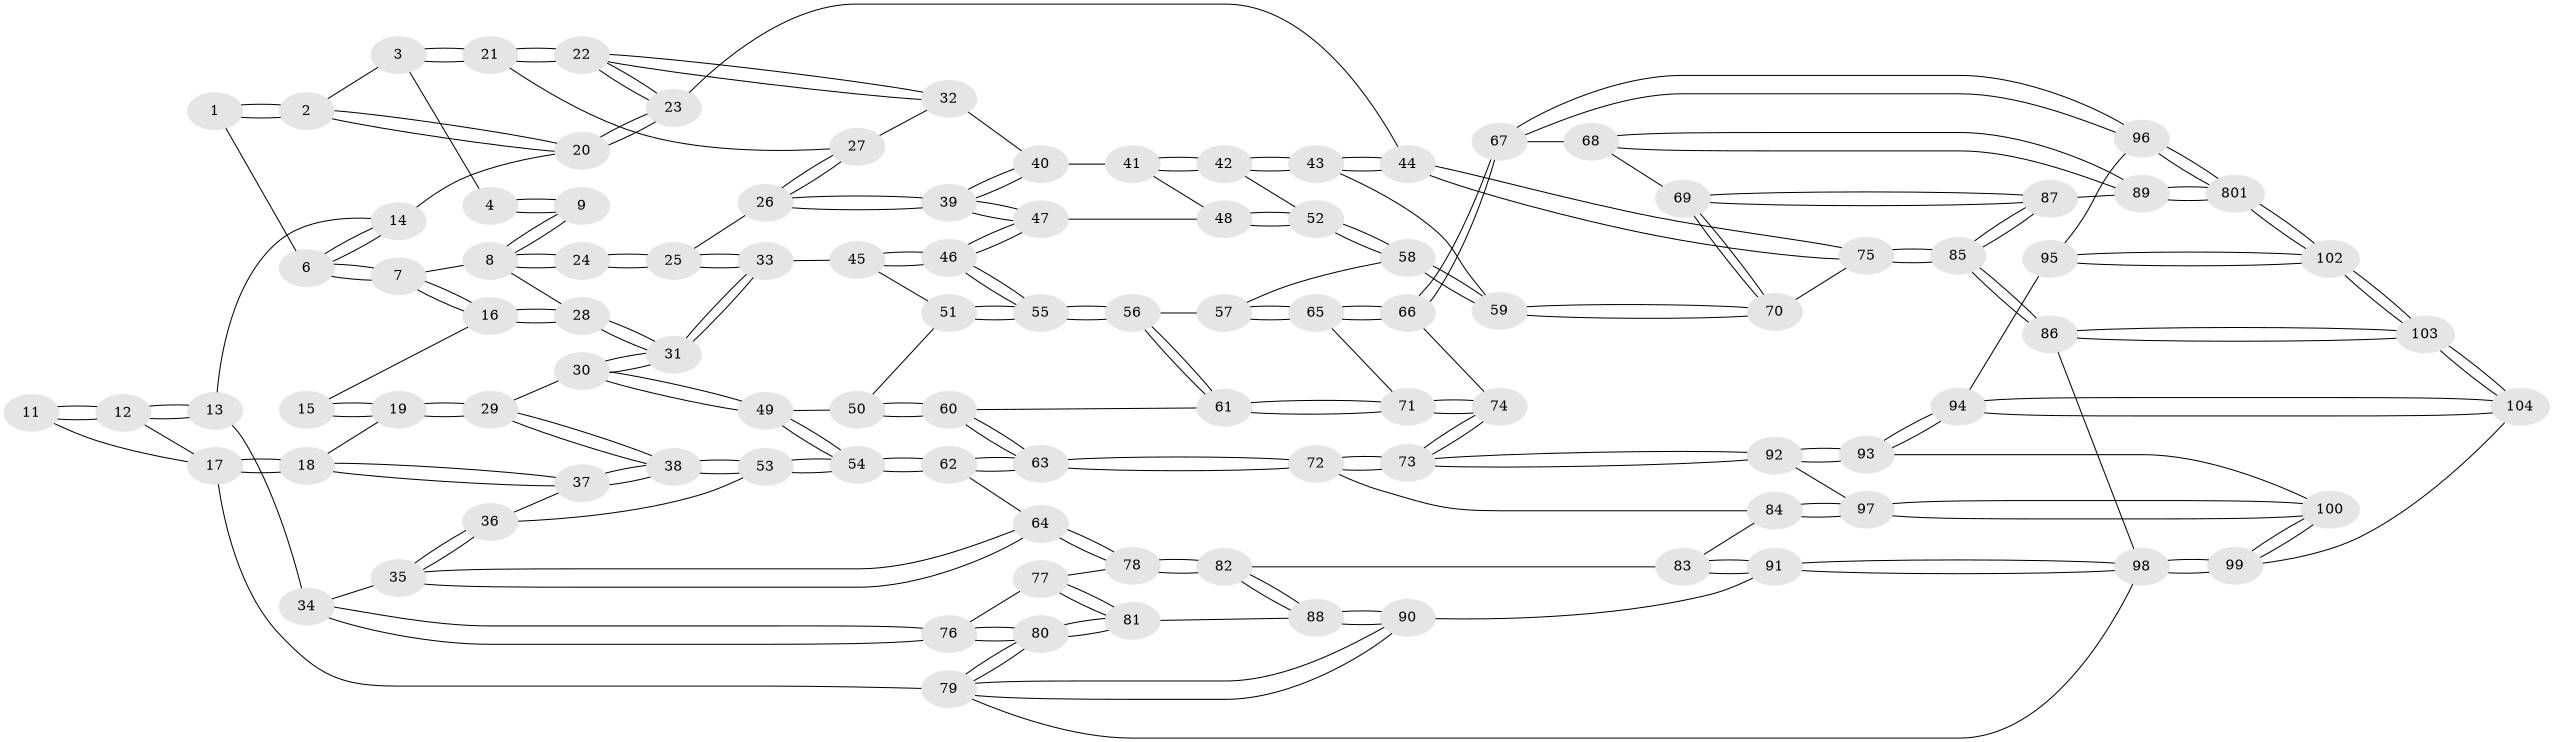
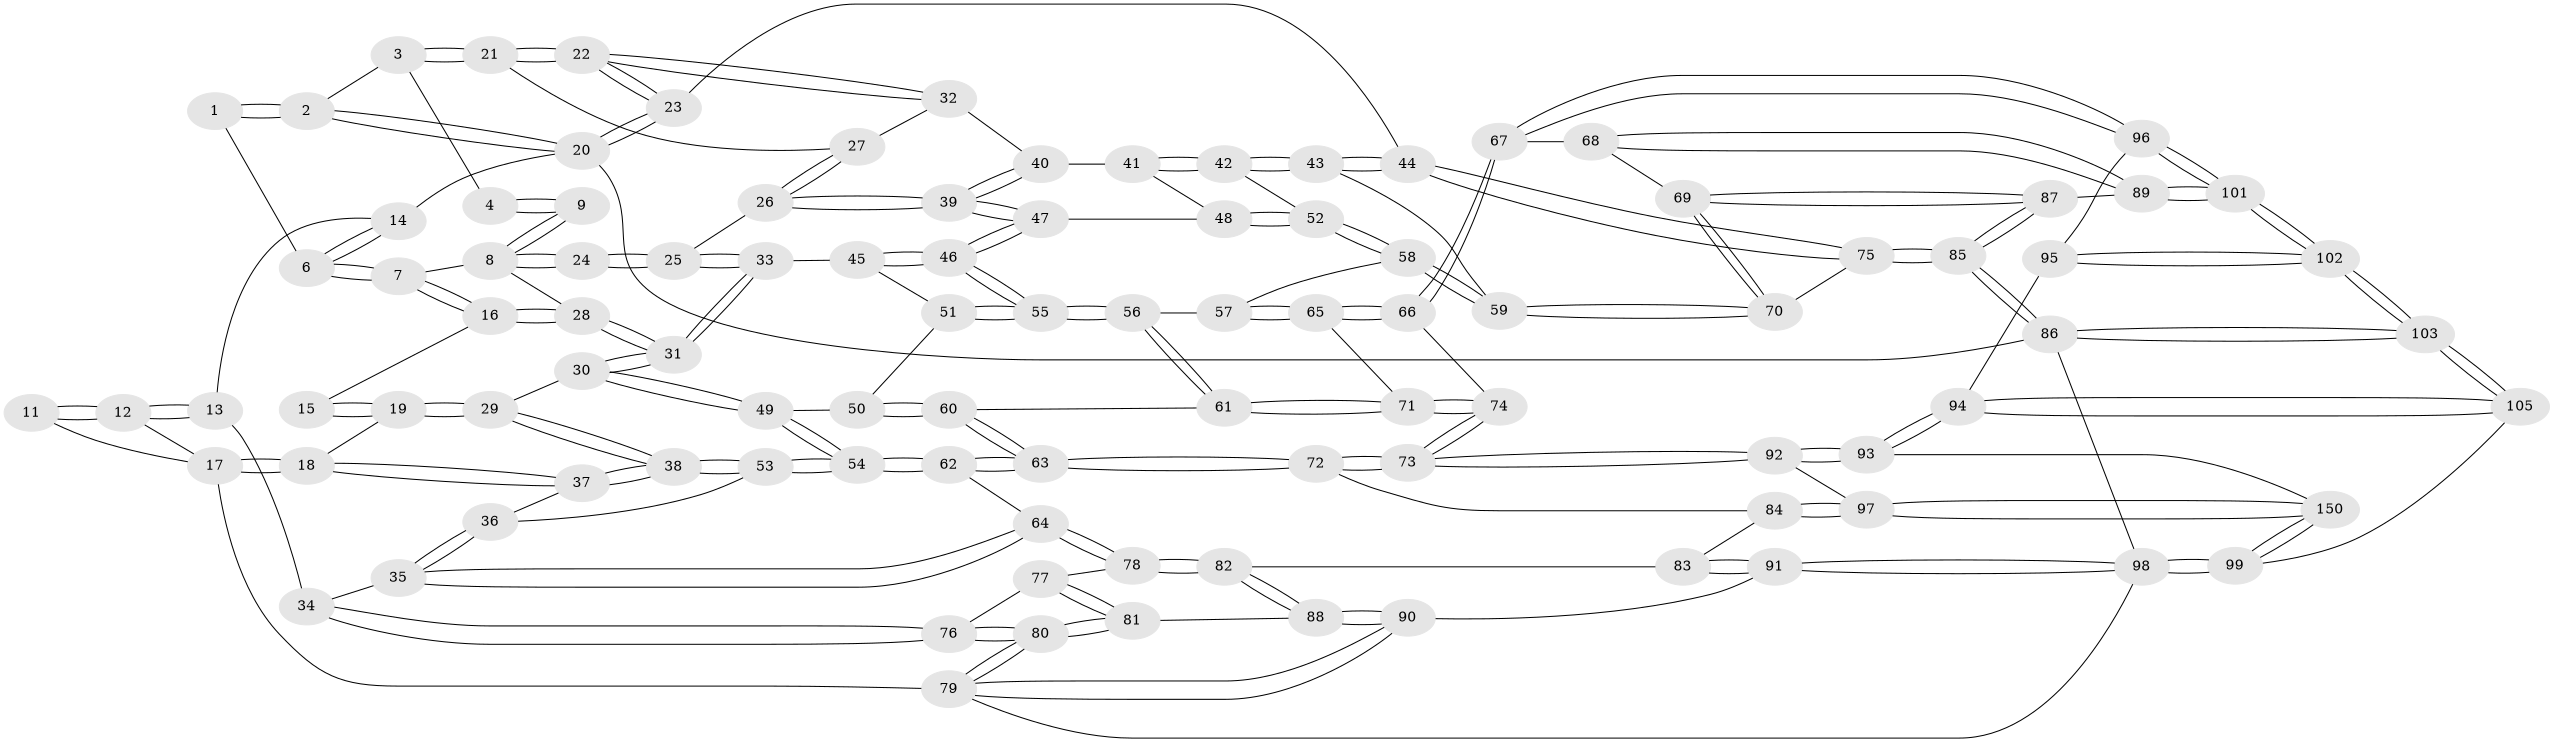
  graph {
    rankdir=LR
    node [color=gray90 style=filled]
    1
    2
    6
    3
    20
    7
    14
    4
    21
    23
    86
    9
    22
    27
    8
    16
    24
    28
    25
    11
    12
    17
    15
    19
    13
    79
    18
    34
    35
    76
    80
    90
    98
    29
    31
    37
    38
    30
    44
    103
    32
    40
    75
    26
    33
    39
    45
    47
    49
    53
    50
    54
    41
    46
    51
    36
    64
    77
    78
    48
    42
    43
    52
    59
    58
    70
    85
    55
    56
    60
    62
    61
    63
    57
    65
    71
    66
    72
    74
    73
    84
    82
    67
    68
    96
    69
    89
-   101 [label=801]
+   101
    87
    92
    97
    93
    81
    88
    83
    91
    99
-   100
-   104
+   100 [label=150]
+   104 [label=105]
    102
    94
    95
    1 -- 2
    1 -- 2
    1 -- 6
    2 -- 3
    2 -- 20
    2 -- 20
    6 -- 7
    6 -- 7
    6 -- 14
    6 -- 14
    3 -- 4
    3 -- 21
    3 -- 21
    20 -- 23
    20 -- 23
+   20 -- 86
    7 -- 8
    7 -- 16
    7 -- 16
    14 -- 20
    4 -- 9
    4 -- 9
    21 -- 22
    21 -- 22
    21 -- 27
    23 -- 44
    86 -- 98
    86 -- 103
    86 -- 103
    22 -- 23
    22 -- 23
    22 -- 32
    22 -- 32
    27 -- 32
    8 -- 9
    8 -- 9
    8 -- 24
    8 -- 24
    8 -- 28
    16 -- 28
    16 -- 28
    24 -- 25
    24 -- 25
    28 -- 31
    28 -- 31
    25 -- 26
    25 -- 33
    25 -- 33
    11 -- 12
    11 -- 12
    11 -- 17
    12 -- 17
    12 -- 13
    12 -- 13
    17 -- 79
    17 -- 18
    17 -- 18
    15 -- 16
    15 -- 19
    15 -- 19
    19 -- 29
    19 -- 29
    13 -- 14
    13 -- 34
    79 -- 80
    79 -- 80
    79 -- 90
    79 -- 90
    79 -- 98
    18 -- 19
    18 -- 37
    18 -- 37
    34 -- 35
    34 -- 76
    34 -- 76
    35 -- 36
    35 -- 36
    35 -- 64
    35 -- 64
    76 -- 80
    76 -- 80
    76 -- 77
    80 -- 81
    80 -- 81
    90 -- 91
    98 -- 99
    98 -- 99
    29 -- 38
    29 -- 38
    29 -- 30
    31 -- 33
    31 -- 33
    37 -- 38
    37 -- 38
    38 -- 53
    38 -- 53
    30 -- 31
    30 -- 31
    30 -- 49
    30 -- 49
    44 -- 75
    44 -- 75
    103 -- 104
    103 -- 104
    32 -- 40
    40 -- 41
    75 -- 85
    75 -- 85
    26 -- 27
    26 -- 27
    26 -- 39
    26 -- 39
    33 -- 45
    39 -- 40
    39 -- 40
    39 -- 47
    39 -- 47
    45 -- 46
    45 -- 46
    45 -- 51
    47 -- 48
    49 -- 50
    49 -- 54
    49 -- 54
    53 -- 54
    53 -- 54
    50 -- 51
    50 -- 60
    50 -- 60
    54 -- 62
    54 -- 62
    41 -- 48
    41 -- 42
    41 -- 42
    46 -- 47
    46 -- 47
    46 -- 55
    46 -- 55
    51 -- 55
    51 -- 55
    36 -- 37
    36 -- 53
    64 -- 78
    64 -- 78
    77 -- 78
    77 -- 81
    77 -- 81
    78 -- 82
    78 -- 82
    48 -- 52
    48 -- 52
    42 -- 43
    42 -- 43
    42 -- 52
    43 -- 44
    43 -- 44
    43 -- 59
    52 -- 58
    52 -- 58
    59 -- 70
    59 -- 70
    58 -- 59
    58 -- 59
    70 -- 75
    85 -- 86
    85 -- 86
    85 -- 87
    85 -- 87
    55 -- 56
    55 -- 56
    56 -- 61
    56 -- 61
    56 -- 57
    60 -- 61
    60 -- 63
    60 -- 63
    62 -- 64
    62 -- 63
    62 -- 63
    61 -- 71
    61 -- 71
    63 -- 72
    63 -- 72
    57 -- 58
    57 -- 65
    57 -- 65
    65 -- 71
    65 -- 66
    65 -- 66
    71 -- 74
    71 -- 74
    66 -- 74
    66 -- 67
    66 -- 67
    72 -- 73
    72 -- 73
    72 -- 84
    73 -- 74
    73 -- 74
    73 -- 92
    73 -- 92
    84 -- 97
    84 -- 97
    82 -- 88
    82 -- 88
    82 -- 83
    67 -- 68
    67 -- 96
    67 -- 96
    68 -- 69
    68 -- 89
    68 -- 89
    96 -- 101
    96 -- 101
    69 -- 70
    69 -- 70
    69 -- 87
    69 -- 87
    89 -- 101
    89 -- 101
    101 -- 102
    101 -- 102
    87 -- 89
    92 -- 97
    92 -- 93
    92 -- 93
    97 -- 100
    97 -- 100
    93 -- 100
    93 -- 94
    93 -- 94
    81 -- 88
    88 -- 90
    88 -- 90
    83 -- 84
    83 -- 91
    83 -- 91
    91 -- 98
    91 -- 98
    99 -- 100
    99 -- 100
    99 -- 104
    102 -- 103
    102 -- 103
    94 -- 104
    94 -- 104
    94 -- 95
    95 -- 96
    95 -- 102
    95 -- 102
  }
